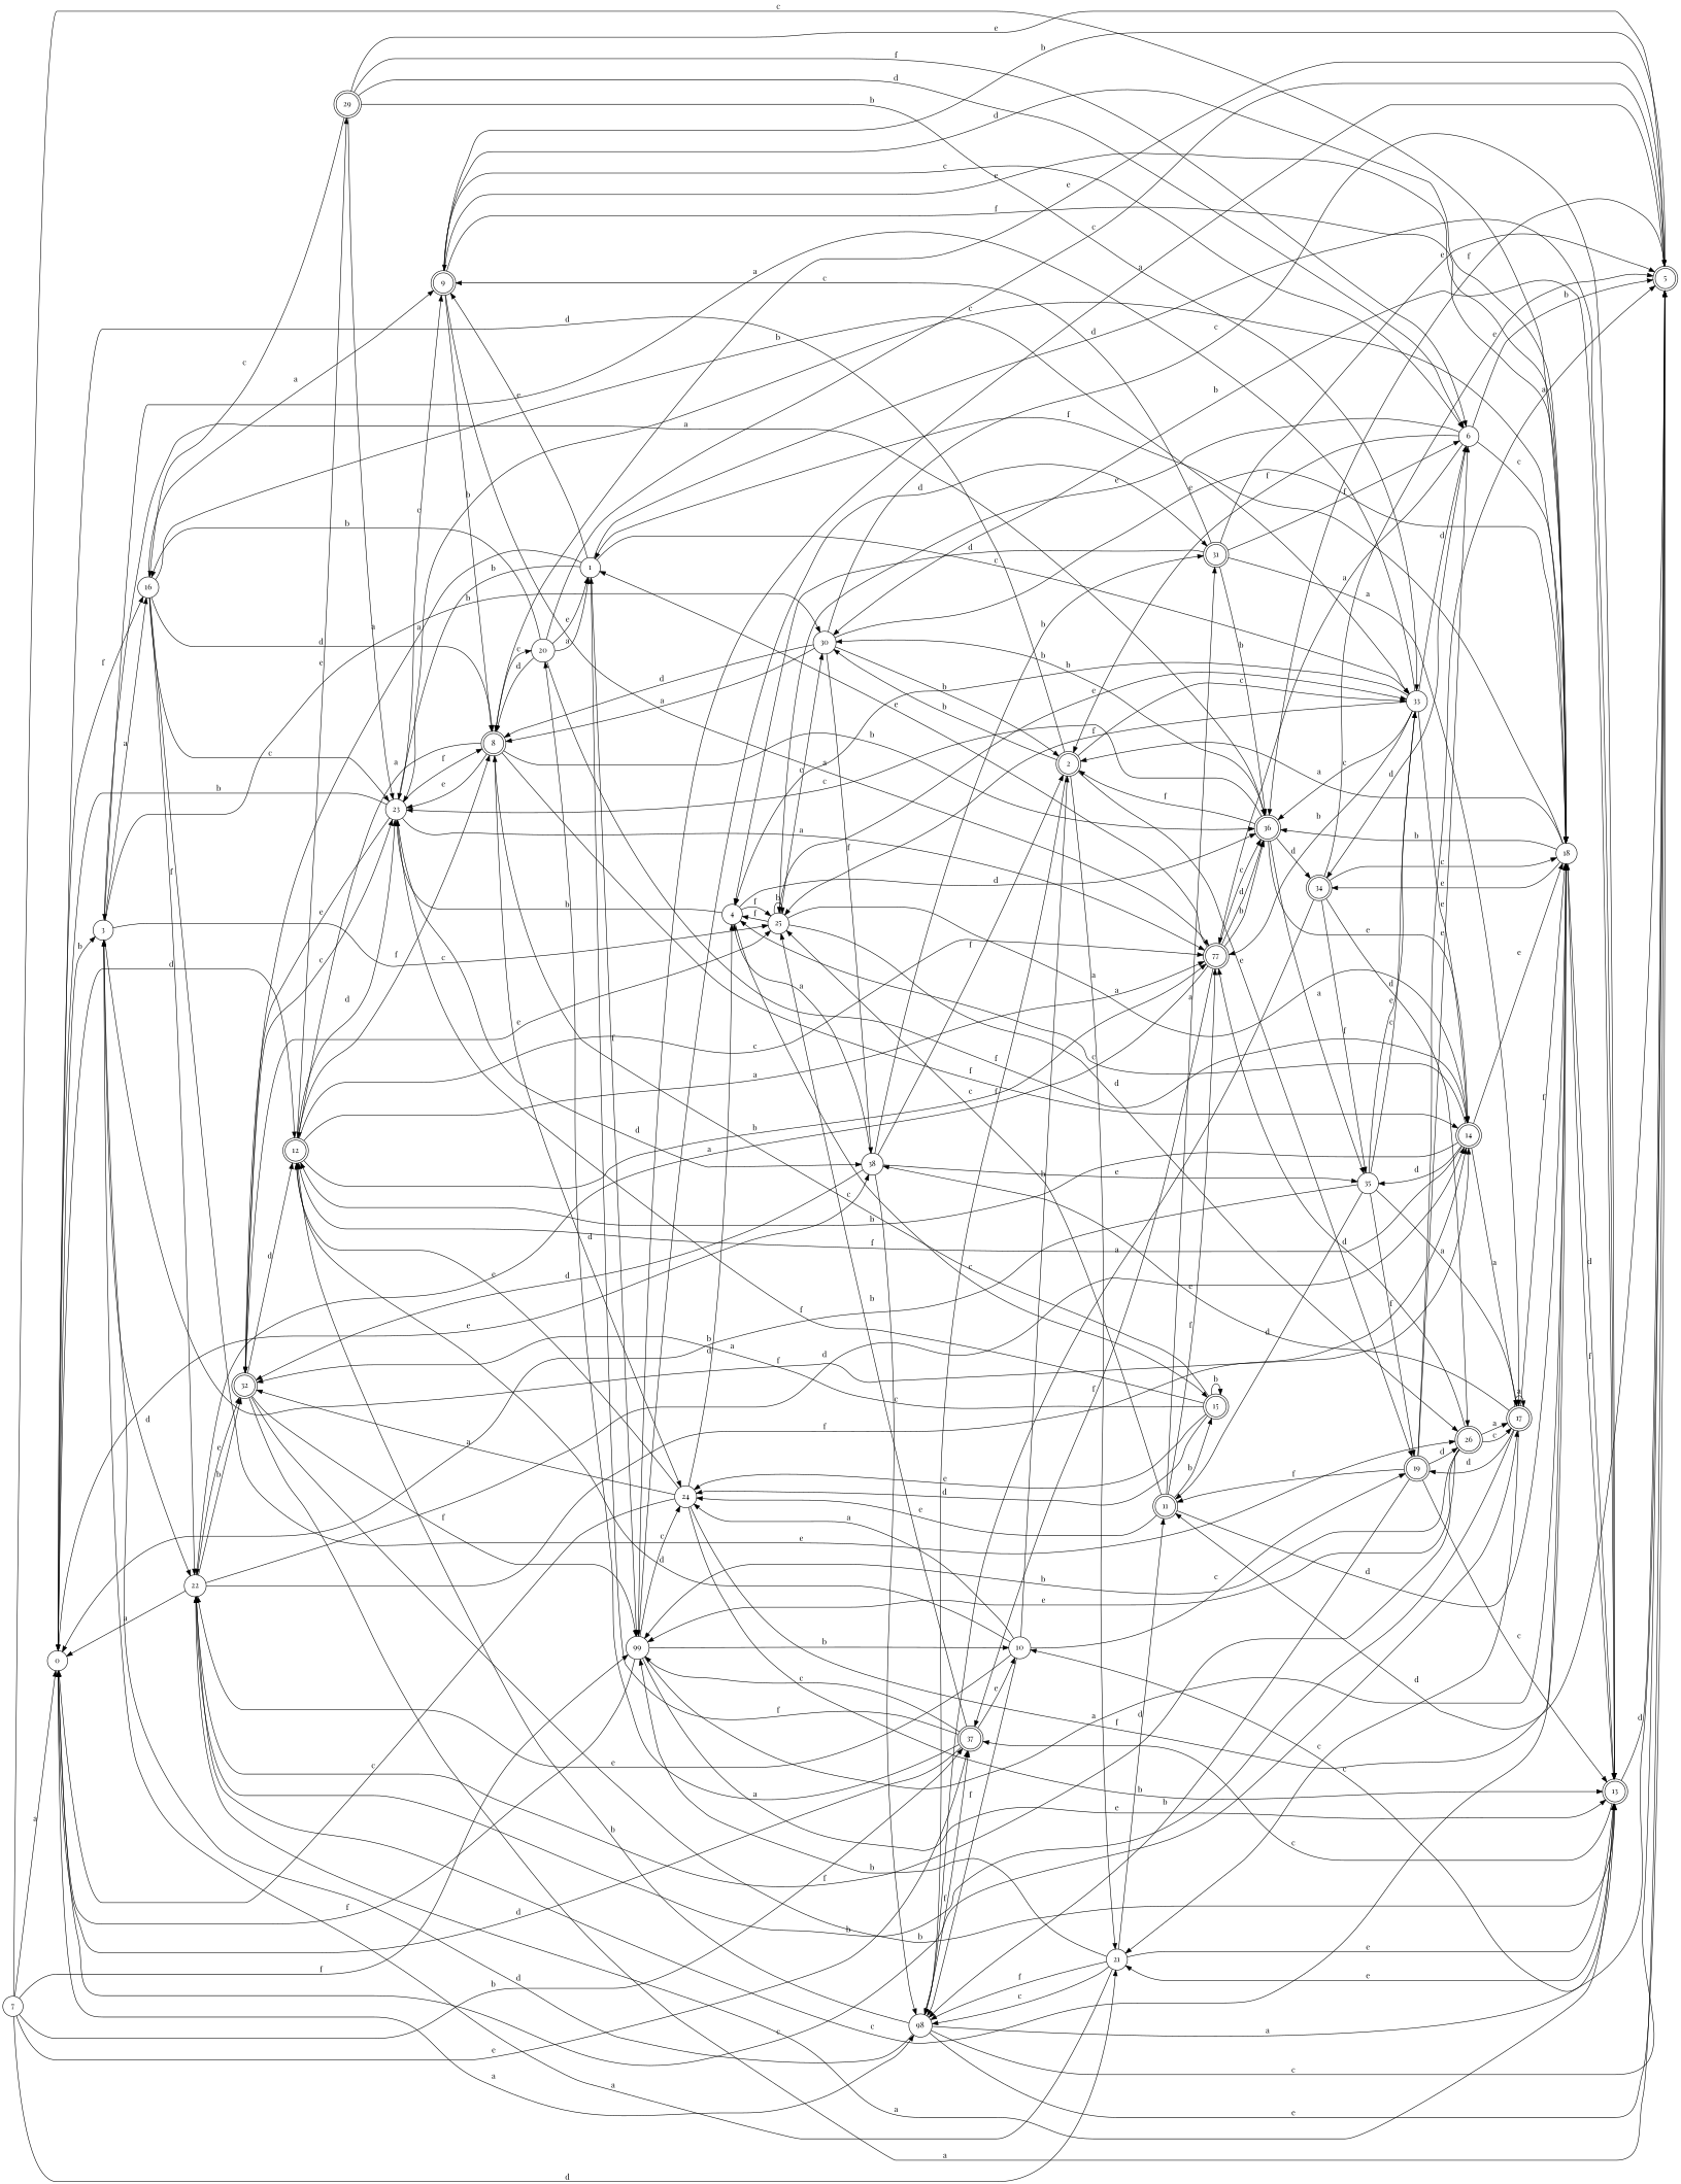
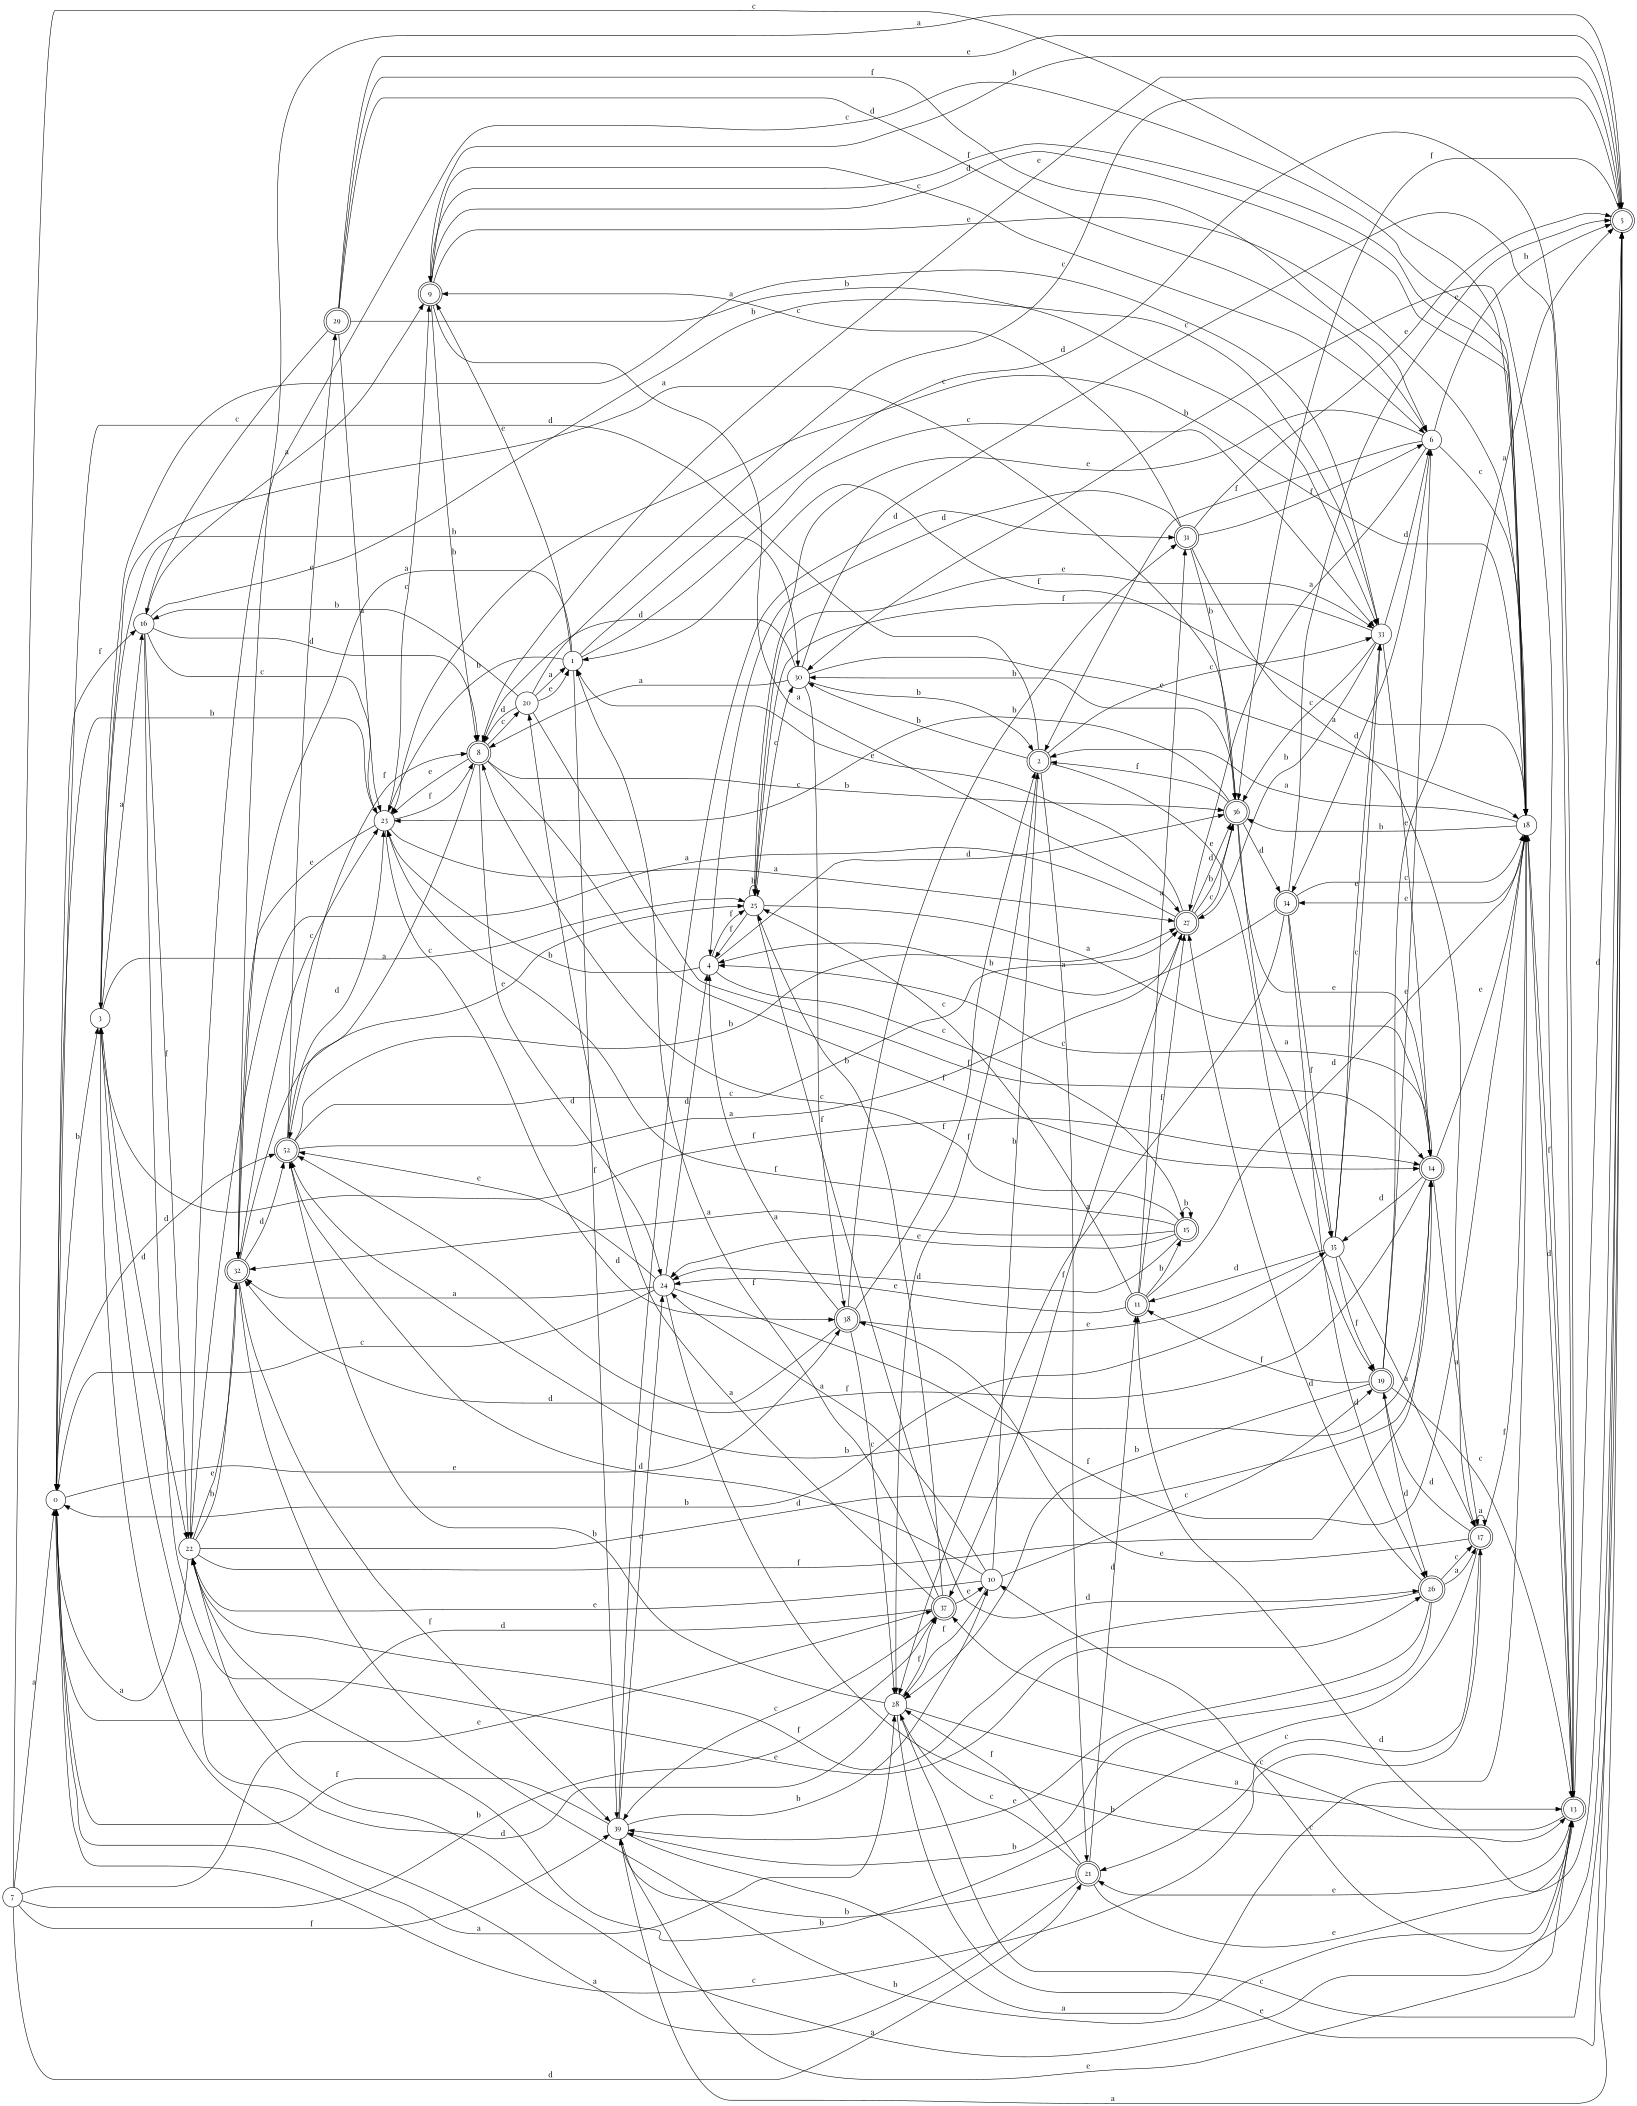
  digraph {
    fontname="Playfair Display"
    rankdir=LR
    node [color=black fillcolor=white fontname="Playfair Display" shape=doublecircle style="rounded,filled"]
    edge [fontname="Playfair Display"]
    n1 [label=0 shape=circle style=filled]
    n2 [label=3 shape=circle style=filled]
-   n3 [label=12]
+   n3 [label=52]
    n4 [label=16 shape=circle style=filled]
    n5 [label=17]
-   n6 [label=98 shape=circle style=filled]
-   n7 [label=38 shape=circle]
+   n6 [label=28 shape=circle style=filled]
+   n7 [label=38]
    n8 [label=30 shape=circle style=filled]
    n9 [label=14]
    n10 [label=22 shape=circle style=filled]
    n11 [label=25 shape=circle style=filled]
    n12 [label=36]
    n13 [label=23 shape=circle style=filled]
    n14 [label=8]
-   n15 [label=77]
+   n15 [label=27]
    n16 [label=29]
    n17 [label=9]
    n18 [label=33 shape=circle style=filled]
    n19 [label=26]
    n20 [label=19]
    n21 [label=18 shape=circle style=filled]
-   n22 [label=21 shape=circle]
+   n22 [label=21]
    n23 [label=13]
    n24 [label=5]
    n25 [label=37]
    n26 [label=32]
    n27 [label=2]
    n28 [label=4 shape=circle style=filled]
    n29 [label=31]
    n30 [label=35 shape=circle style=filled]
    n31 [label=1 shape=circle style=filled]
-   n32 [label=99 shape=circle style=filled]
+   n32 [label=39 shape=circle style=filled]
    n33 [label=6 shape=circle style=filled]
    n34 [label=10 shape=circle style=filled]
    n35 [label=24 shape=circle style=filled]
    n36 [label=11]
    n37 [label=34]
    n38 [label=15]
    n39 [label=20 shape=circle style=filled]
    n40 [label=7 shape=circle style=filled]
    n1 -> n2 [label=b]
    n1 -> n3 [label=d]
    n1 -> n4 [label=f]
    n1 -> n5 [label=c]
    n1 -> n6 [label=a]
    n1 -> n7 [label=e]
    n2 -> n4 [label=a]
    n2 -> n8 [label=b]
    n2 -> n9 [label=f]
    n2 -> n10 [label=d]
    n2 -> n11 [label=c]
    n2 -> n12 [label=a]
    n3 -> n13 [label=d]
    n3 -> n14 [label=f]
    n3 -> n15 [label=a]
    n3 -> n15 [label=b]
    n3 -> n15 [label=c]
    n3 -> n16 [label=e]
    n4 -> n10 [label=f]
    n4 -> n13 [label=c]
    n4 -> n14 [label=d]
    n4 -> n17 [label=a]
    n4 -> n18 [label=b]
    n4 -> n19 [label=e]
    n5 -> n5 [label=a]
    n5 -> n7 [label=e]
    n5 -> n10 [label=b]
    n5 -> n20 [label=d]
    n5 -> n21 [label=f]
    n5 -> n22 [label=c]
    n6 -> n2 [label=d]
    n6 -> n3 [label=b]
    n6 -> n23 [label=a]
    n6 -> n24 [label=c]
    n6 -> n24 [label=e]
    n6 -> n25 [label=f]
    n7 -> n6 [label=c]
    n7 -> n26 [label=d]
    n7 -> n27 [label=f]
    n7 -> n28 [label=a]
    n7 -> n29 [label=b]
    n7 -> n30 [label=e]
    n8 -> n7 [label=f]
    n8 -> n14 [label=a]
    n8 -> n14 [label=d]
    n8 -> n21 [label=e]
    n8 -> n23 [label=c]
    n8 -> n27 [label=b]
    n9 -> n3 [label=b]
    n9 -> n3 [label=f]
    n9 -> n5 [label=a]
    n9 -> n21 [label=e]
    n9 -> n28 [label=c]
    n9 -> n30 [label=d]
    n10 -> n1 [label=a]
    n10 -> n9 [label=d]
    n10 -> n9 [label=f]
    n10 -> n21 [label=c]
    n10 -> n26 [label=b]
    n10 -> n26 [label=e]
    n11 -> n8 [label=c]
    n11 -> n9 [label=a]
    n11 -> n11 [label=b]
    n11 -> n18 [label=e]
    n11 -> n19 [label=d]
    n11 -> n28 [label=f]
    n12 -> n8 [label=b]
    n12 -> n9 [label=e]
    n12 -> n13 [label=c]
    n12 -> n27 [label=f]
    n12 -> n30 [label=a]
    n12 -> n37 [label=d]
    n13 -> n1 [label=b]
    n13 -> n7 [label=d]
    n13 -> n14 [label=f]
    n13 -> n15 [label=a]
    n13 -> n17 [label=c]
    n13 -> n26 [label=e]
    n14 -> n3 [label=a]
    n14 -> n9 [label=f]
    n14 -> n12 [label=b]
    n14 -> n13 [label=e]
    n14 -> n35 [label=d]
    n14 -> n39 [label=c]
    n15 -> n10 [label=a]
    n15 -> n12 [label=b]
    n15 -> n12 [label=c]
    n15 -> n12 [label=d]
    n15 -> n25 [label=f]
    n15 -> n31 [label=e]
    n16 -> n4 [label=c]
    n16 -> n13 [label=a]
    n16 -> n18 [label=b]
    n16 -> n24 [label=e]
    n16 -> n33 [label=d]
    n16 -> n33 [label=f]
    n17 -> n14 [label=b]
    n17 -> n15 [label=a]
    n17 -> n21 [label=d]
    n17 -> n21 [label=e]
    n17 -> n21 [label=f]
    n17 -> n33 [label=c]
    n18 -> n2 [label=a]
    n18 -> n9 [label=e]
    n18 -> n11 [label=f]
    n18 -> n12 [label=c]
    n18 -> n15 [label=b]
    n18 -> n33 [label=d]
    n19 -> n5 [label=a]
    n19 -> n5 [label=c]
    n19 -> n10 [label=f]
    n19 -> n15 [label=d]
    n19 -> n32 [label=b]
    n19 -> n32 [label=e]
    n20 -> n6 [label=b]
    n20 -> n19 [label=d]
    n20 -> n23 [label=c]
    n20 -> n24 [label=a]
    n20 -> n33 [label=e]
    n20 -> n36 [label=f]
    n21 -> n12 [label=b]
    n21 -> n13 [label=c]
    n21 -> n23 [label=d]
    n21 -> n27 [label=a]
    n21 -> n31 [label=f]
    n21 -> n37 [label=e]
    n22 -> n2 [label=a]
    n22 -> n6 [label=c]
    n22 -> n6 [label=f]
    n22 -> n23 [label=e]
    n22 -> n32 [label=b]
    n22 -> n36 [label=d]
    n23 -> n8 [label=b]
    n23 -> n10 [label=a]
    n23 -> n21 [label=f]
    n23 -> n22 [label=e]
    n23 -> n24 [label=d]
    n23 -> n25 [label=c]
    n24 -> n12 [label=f]
    n24 -> n14 [label=e]
    n24 -> n17 [label=b]
    n24 -> n32 [label=a]
    n24 -> n34 [label=c]
    n24 -> n36 [label=d]
    n25 -> n1 [label=d]
    n25 -> n11 [label=b]
    n25 -> n31 [label=f]
    n25 -> n32 [label=c]
    n25 -> n34 [label=e]
    n25 -> n39 [label=a]
    n26 -> n3 [label=d]
    n26 -> n11 [label=e]
    n26 -> n13 [label=c]
    n26 -> n23 [label=b]
    n26 -> n24 [label=a]
    n26 -> n32 [label=f]
    n27 -> n1 [label=d]
    n27 -> n6 [label=f]
    n27 -> n8 [label=b]
    n27 -> n18 [label=c]
    n27 -> n20 [label=e]
    n27 -> n22 [label=a]
    n28 -> n11 [label=f]
    n28 -> n12 [label=d]
    n28 -> n13 [label=b]
    n28 -> n38 [label=c]
    n29 -> n5 [label=a]
    n29 -> n12 [label=b]
    n29 -> n17 [label=c]
    n29 -> n24 [label=e]
    n29 -> n28 [label=d]
    n29 -> n33 [label=f]
    n30 -> n1 [label=b]
    n30 -> n5 [label=a]
    n30 -> n18 [label=c]
    n30 -> n18 [label=e]
    n30 -> n20 [label=f]
    n30 -> n36 [label=d]
    n31 -> n13 [label=b]
    n31 -> n17 [label=e]
    n31 -> n18 [label=c]
    n31 -> n23 [label=d]
    n31 -> n26 [label=a]
    n31 -> n32 [label=f]
    n32 -> n1 [label=f]
    n32 -> n21 [label=a]
    n32 -> n23 [label=e]
    n32 -> n29 [label=d]
    n32 -> n34 [label=b]
    n32 -> n35 [label=c]
    n33 -> n11 [label=e]
    n33 -> n15 [label=a]
    n33 -> n21 [label=c]
    n33 -> n24 [label=b]
    n33 -> n27 [label=f]
    n33 -> n37 [label=d]
    n34 -> n3 [label=d]
    n34 -> n6 [label=f]
    n34 -> n10 [label=e]
    n34 -> n20 [label=c]
    n34 -> n27 [label=b]
    n34 -> n35 [label=a]
    n35 -> n1 [label=c]
    n35 -> n3 [label=e]
    n35 -> n21 [label=f]
    n35 -> n23 [label=b]
    n35 -> n26 [label=a]
    n35 -> n28 [label=d]
    n36 -> n11 [label=c]
    n36 -> n15 [label=f]
    n36 -> n21 [label=d]
    n36 -> n29 [label=a]
    n36 -> n35 [label=e]
    n36 -> n38 [label=b]
    n37 -> n6 [label=a]
    n37 -> n19 [label=d]
    n37 -> n21 [label=c]
    n37 -> n24 [label=e]
-   n18 -> n28 [label=b]
+   n37 -> n28 [label=b]
    n37 -> n30 [label=f]
    n38 -> n13 [label=f]
    n38 -> n14 [label=c]
    n38 -> n26 [label=a]
    n38 -> n35 [label=d]
    n38 -> n35 [label=e]
    n38 -> n38 [label=b]
    n39 -> n4 [label=b]
    n39 -> n9 [label=f]
    n39 -> n14 [label=d]
    n39 -> n24 [label=c]
    n39 -> n31 [label=a]
    n39 -> n31 [label=e]
    n40 -> n1 [label=a]
    n40 -> n21 [label=c]
    n40 -> n22 [label=d]
    n40 -> n25 [label=b]
    n40 -> n25 [label=e]
    n40 -> n32 [label=f]
  }
